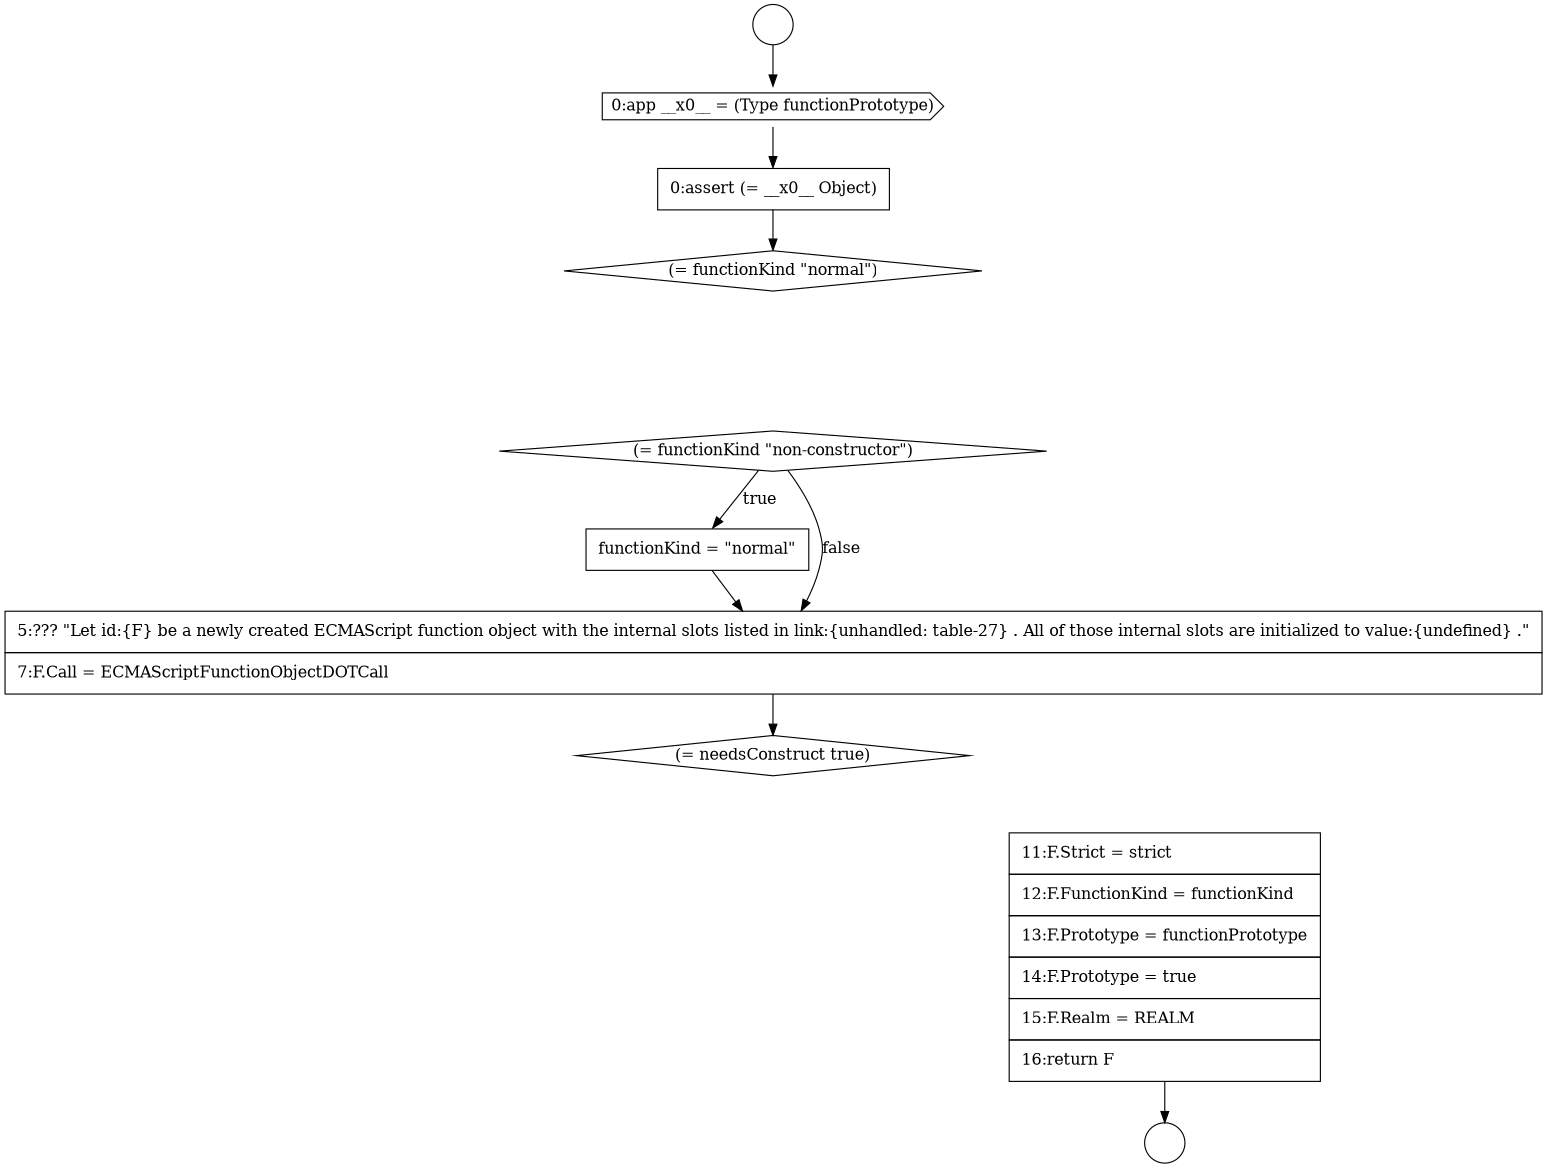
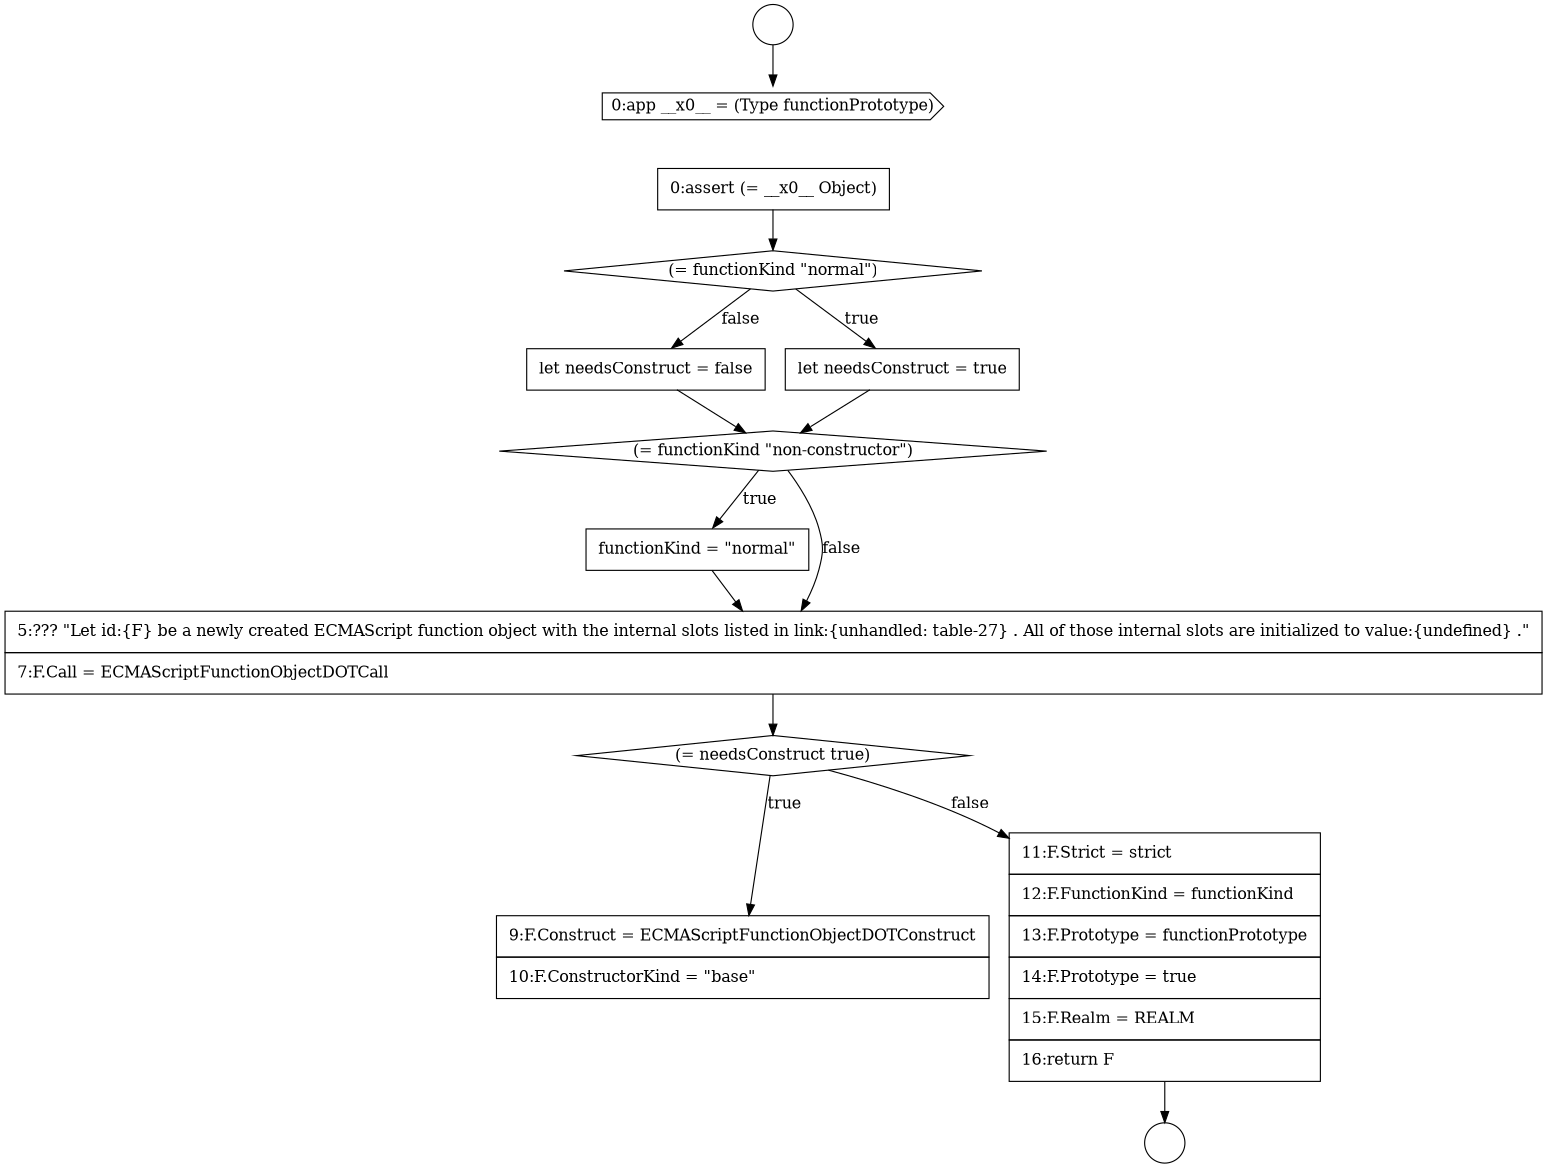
  digraph {
    node [color=black fillcolor=white shape=none style=filled margin=0]
    edge [color=black]
    n1 [label=" " shape=circle margin=""]
    n2 [label=<<font color="black">0:app __x0__ = (Type functionPrototype)</font>> shape=cds margin=""]
    n3 [label=<<font color="black">     <table border="0" cellborder="1" cellspacing="0" cellpadding="10">       <tr><td align="left">0:assert (= __x0__ Object)</td></tr>     </table>   </font>>]
+   n4 [label=<<font color="black">     <table border="0" cellborder="1" cellspacing="0" cellpadding="10">       <tr><td align="left">9:F.Construct = ECMAScriptFunctionObjectDOTConstruct</td></tr>       <tr><td align="left">10:F.ConstructorKind = &quot;base&quot;</td></tr>     </table>   </font>>]
    n5 [label=<<font color="black">     <table border="0" cellborder="1" cellspacing="0" cellpadding="10">       <tr><td align="left">11:F.Strict = strict</td></tr>       <tr><td align="left">12:F.FunctionKind = functionKind</td></tr>       <tr><td align="left">13:F.Prototype = functionPrototype</td></tr>       <tr><td align="left">14:F.Prototype = true</td></tr>       <tr><td align="left">15:F.Realm = REALM</td></tr>       <tr><td align="left">16:return F</td></tr>     </table>   </font>>]
    n6 [label=" " shape=circle margin=""]
    n7 [label=<<font color="black">     <table border="0" cellborder="1" cellspacing="0" cellpadding="10">       <tr><td align="left">functionKind = &quot;normal&quot;</td></tr>     </table>   </font>>]
    n8 [label=<<font color="black">     <table border="0" cellborder="1" cellspacing="0" cellpadding="10">       <tr><td align="left">5:??? &quot;Let id:{F} be a newly created ECMAScript function object with the internal slots listed in link:{unhandled: table-27} . All of those internal slots are initialized to value:{undefined} .&quot;</td></tr>       <tr><td align="left">7:F.Call = ECMAScriptFunctionObjectDOTCall</td></tr>     </table>   </font>>]
    n9 [label=<<font color="black">(= needsConstruct true)</font>> shape=diamond margin=""]
    n10 [label=<<font color="black">(= functionKind &quot;normal&quot;)</font>> shape=diamond margin=""]
+   n11 [label=<<font color="black">     <table border="0" cellborder="1" cellspacing="0" cellpadding="10">       <tr><td align="left">let needsConstruct = false</td></tr>     </table>   </font>>]
+   n12 [label=<<font color="black">     <table border="0" cellborder="1" cellspacing="0" cellpadding="10">       <tr><td align="left">let needsConstruct = true</td></tr>     </table>   </font>>]
    n13 [label=<<font color="black">(= functionKind &quot;non-constructor&quot;)</font>> shape=diamond margin=""]
    n1 -> n2
-   n2 -> n3
    n3 -> n10
    n5 -> n6
    n7 -> n8
    n8 -> n9
+   n9 -> n4 [label=<<font color="black">true</font>>]
+   n9 -> n5 [label=<<font color="black">false</font>>]
+   n10 -> n11 [label=<<font color="black">false</font>>]
+   n10 -> n12 [label=<<font color="black">true</font>>]
+   n11 -> n13
+   n12 -> n13
    n13 -> n7 [label=<<font color="black">true</font>>]
    n13 -> n8 [label=<<font color="black">false</font>>]
  }
